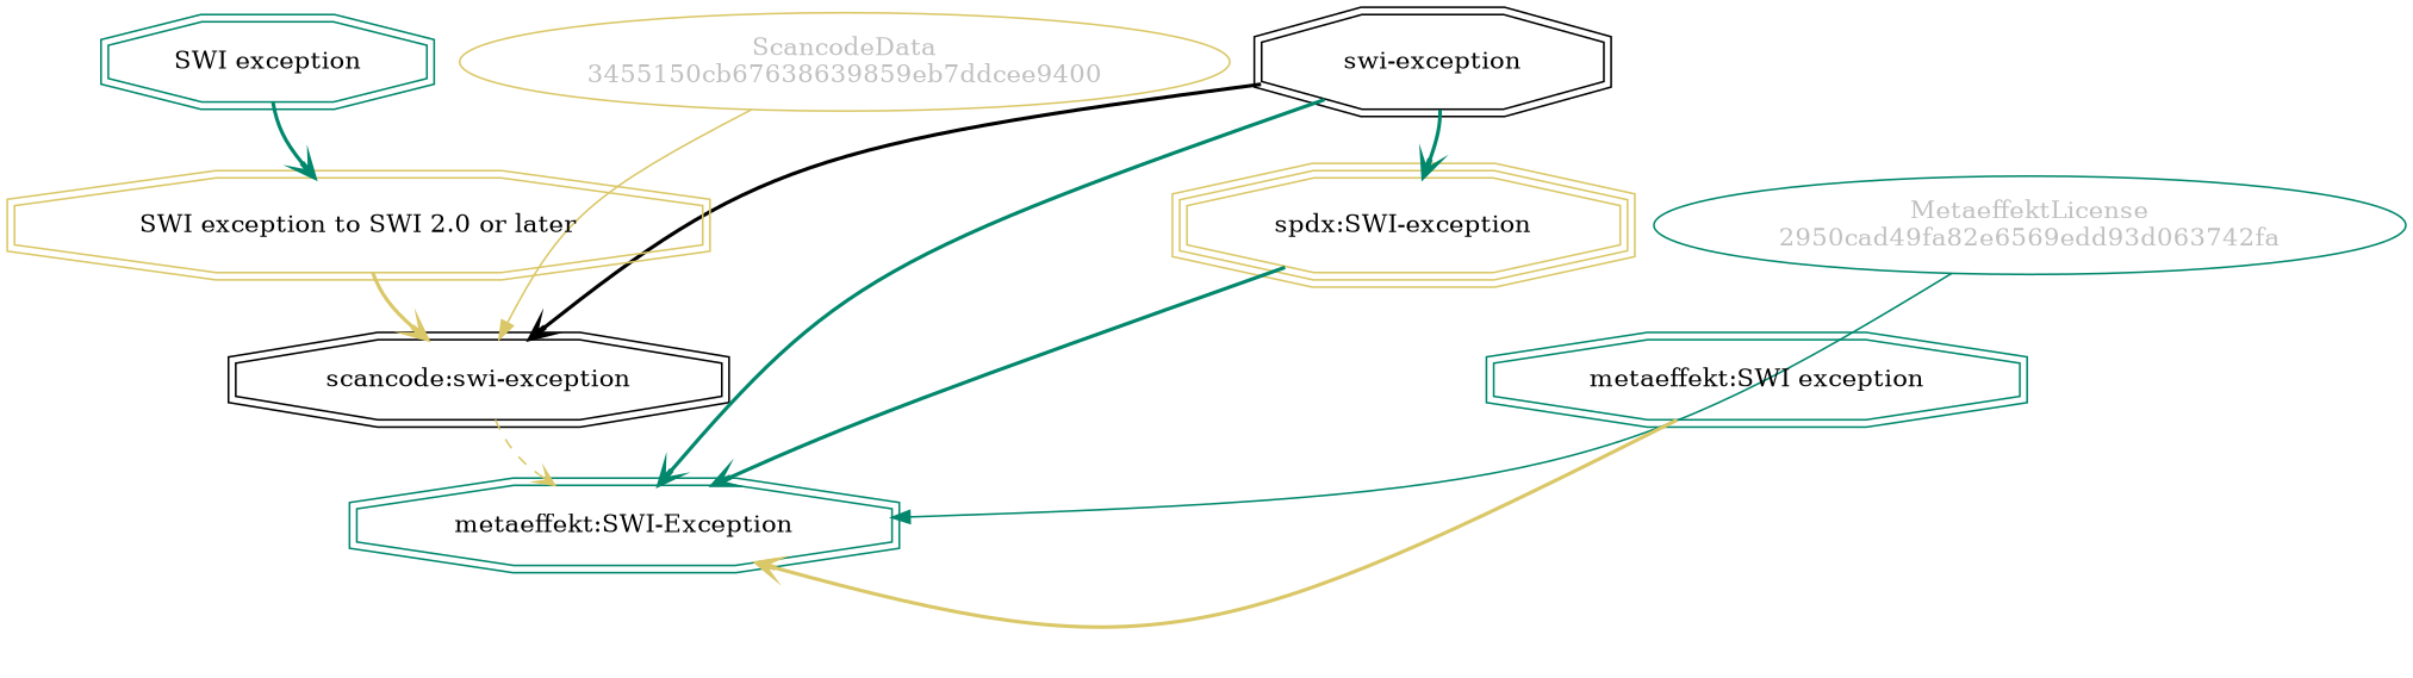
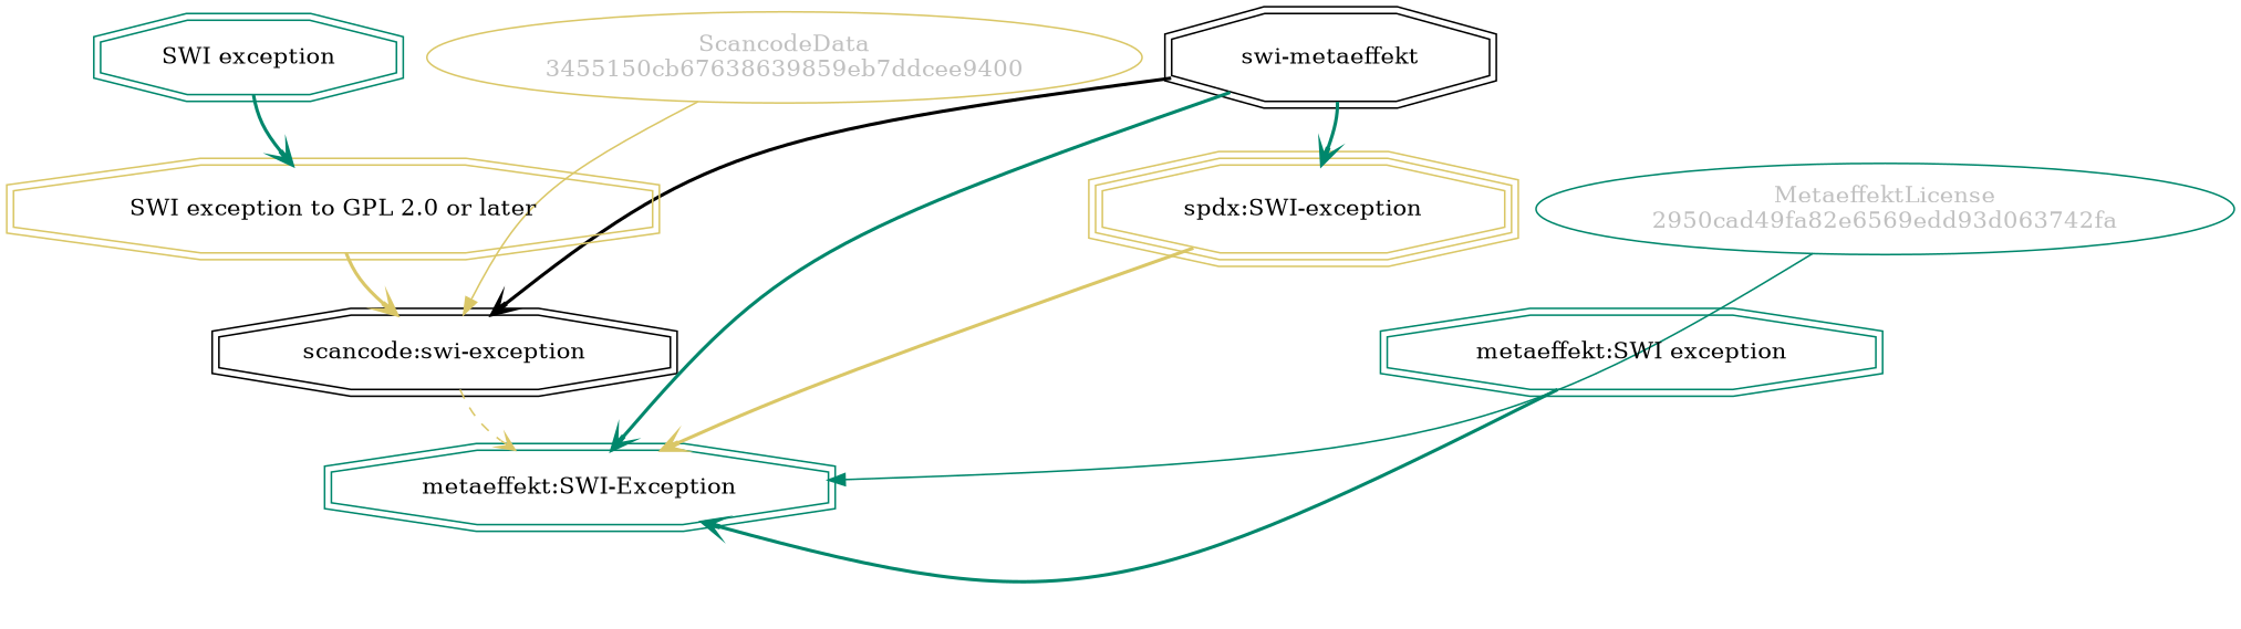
  strict digraph {
    splines=curved
    node [color="#00876c" shape=doubleoctagon]
    edge [color="#00876c" weight=0.7 arrowhead=vee style=bold]
    n1 [color="#dac767" fillcolor="beige;1" fontcolor=gray label="ScancodeData\n3455150cb67638639859eb7ddcee9400" shape=ellipse]
    n2 [label="scancode:swi-exception" color=""]
    n3 [label="metaeffekt:SWI-Exception"]
-   n4 [label="swi-exception" color=""]
+   n4 [label="swi-metaeffekt" color=""]
    n5 [color="#dac767" label="spdx:SWI-exception" shape=tripleoctagon]
-   n6 [color="#dac767" label="SWI exception to SWI 2.0 or later"]
+   n6 [color="#dac767" label="SWI exception to GPL 2.0 or later"]
    n7 [fillcolor="beige;1" fontcolor=gray label="MetaeffektLicense\n2950cad49fa82e6569edd93d063742fa" shape=ellipse]
    n8 [label="metaeffekt:SWI exception"]
    n9 [label="SWI exception"]
    n1 -> n2 [color="#dac767" weight=0.5 arrowhead="" style=""]
    n2 -> n3 [color="#dac767" style=dashed weight=0.5]
    n4 -> n2 [color=""]
    n4 -> n3
    n4 -> n5
-   n5 -> n3
+   n5 -> n3 [color="#dac767"]
    n6 -> n2 [color="#dac767"]
    n7 -> n3 [weight=0.5 arrowhead="" style=""]
-   n8 -> n3 [color="#dac767"]
+   n8 -> n3
    n9 -> n6
  }
